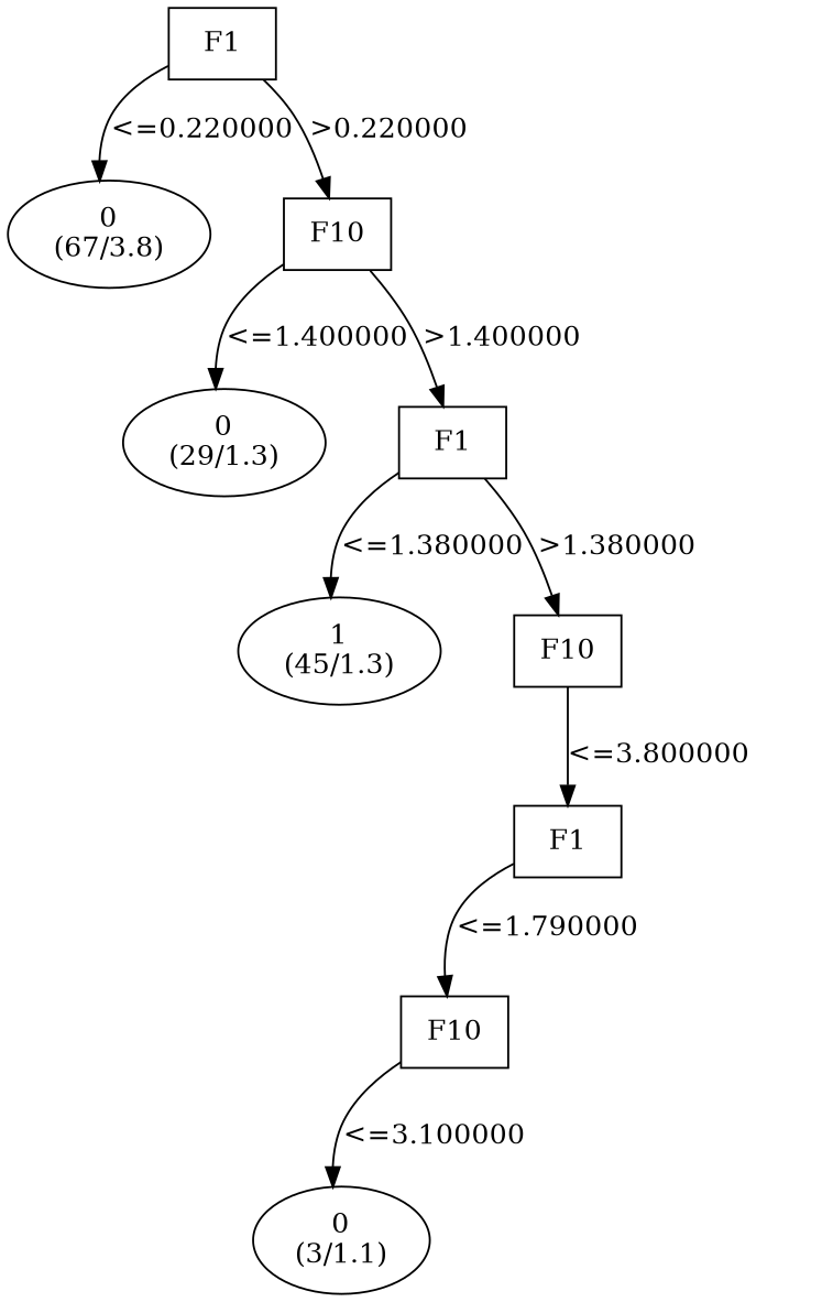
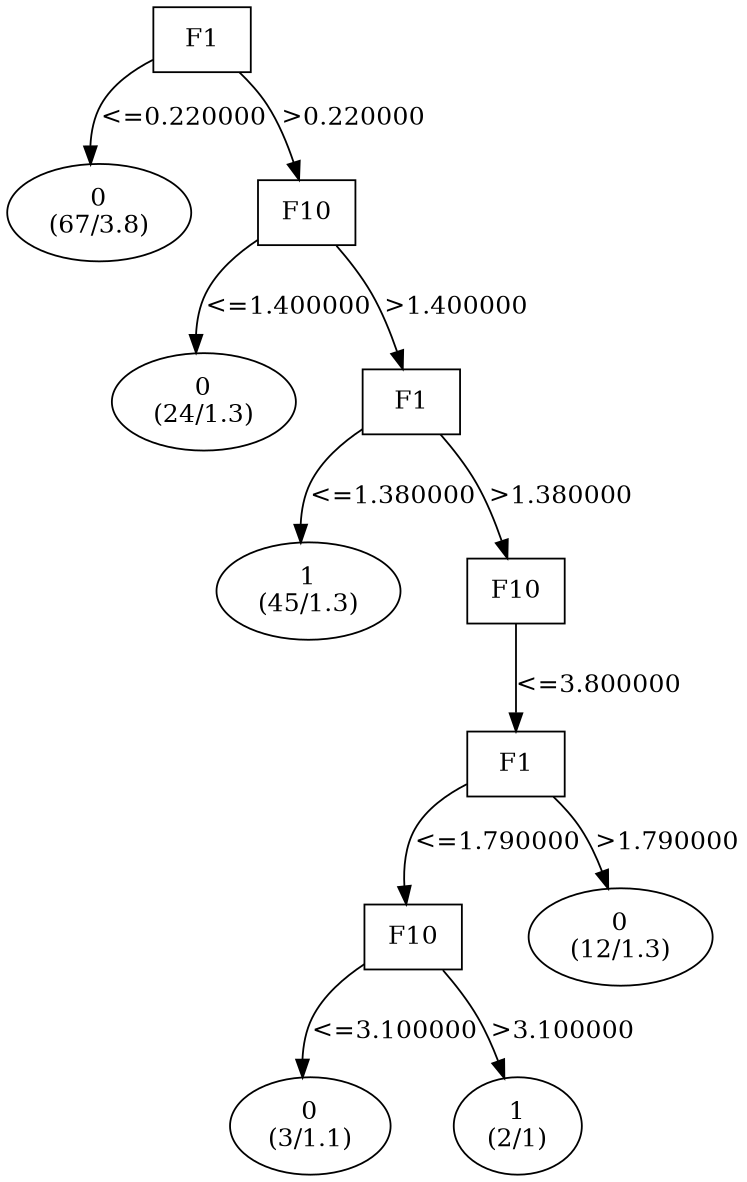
  digraph {
    node [shape=box]
    n1 [label="F1\n"]
    n2 [label="0\n(67/3.8)" shape=ellipse]
    n3 [label="F10\n"]
-   n4 [label="0\n(29/1.3)" shape=ellipse]
+   n4 [label="0\n(24/1.3)" shape=ellipse]
    n5 [label="F1\n"]
    n6 [label="1\n(45/1.3)" shape=ellipse]
    n7 [label="F10\n"]
    n8 [label="F1\n"]
    n9 [label="F10\n"]
+   n10 [label="0\n(12/1.3)" shape=ellipse]
    n11 [label="0\n(3/1.1)" shape=ellipse]
+   n12 [label="1\n(2/1)" shape=ellipse]
    n1 -> n2 [label="<=0.220000"]
    n1 -> n3 [label=">0.220000"]
    n3 -> n4 [label="<=1.400000"]
    n3 -> n5 [label=">1.400000"]
    n5 -> n6 [label="<=1.380000"]
    n5 -> n7 [label=">1.380000"]
    n7 -> n8 [label="<=3.800000"]
    n8 -> n9 [label="<=1.790000"]
+   n8 -> n10 [label=">1.790000"]
    n9 -> n11 [label="<=3.100000"]
+   n9 -> n12 [label=">3.100000"]
  }
